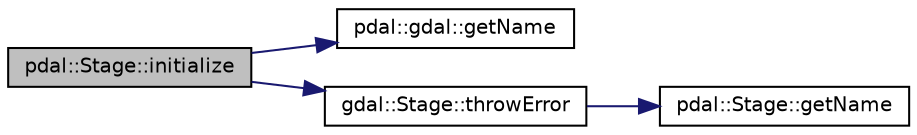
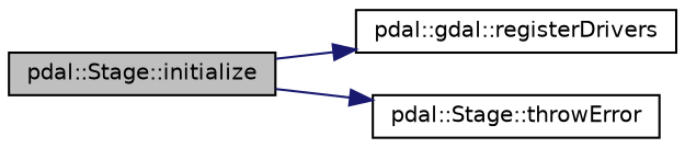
  digraph {
    rankdir=LR
    node [color=black fillcolor=white fontname=Helvetica fontsize=10 shape=record style=filled]
    edge [color=midnightblue fontname=Helvetica fontsize=10 labelfontname=Helvetica labelfontsize=10 style=solid]
    n1 [fillcolor=grey75 fontcolor=black height=0.2 label="pdal::Stage::initialize" width=0.4]
-   n2 [height=0.2 label="pdal::gdal::getName" width=0.4]
-   n3 [height=0.2 label="gdal::Stage::throwError" width=0.4]
-   n4 [height=0.2 label="pdal::Stage::getName" width=0.4]
+   n2 [height=0.2 label="pdal::gdal::registerDrivers" width=0.4]
+   n3 [height=0.2 label="pdal::Stage::throwError" width=0.4]
    n1 -> n2
    n1 -> n3
-   n3 -> n4
  }
